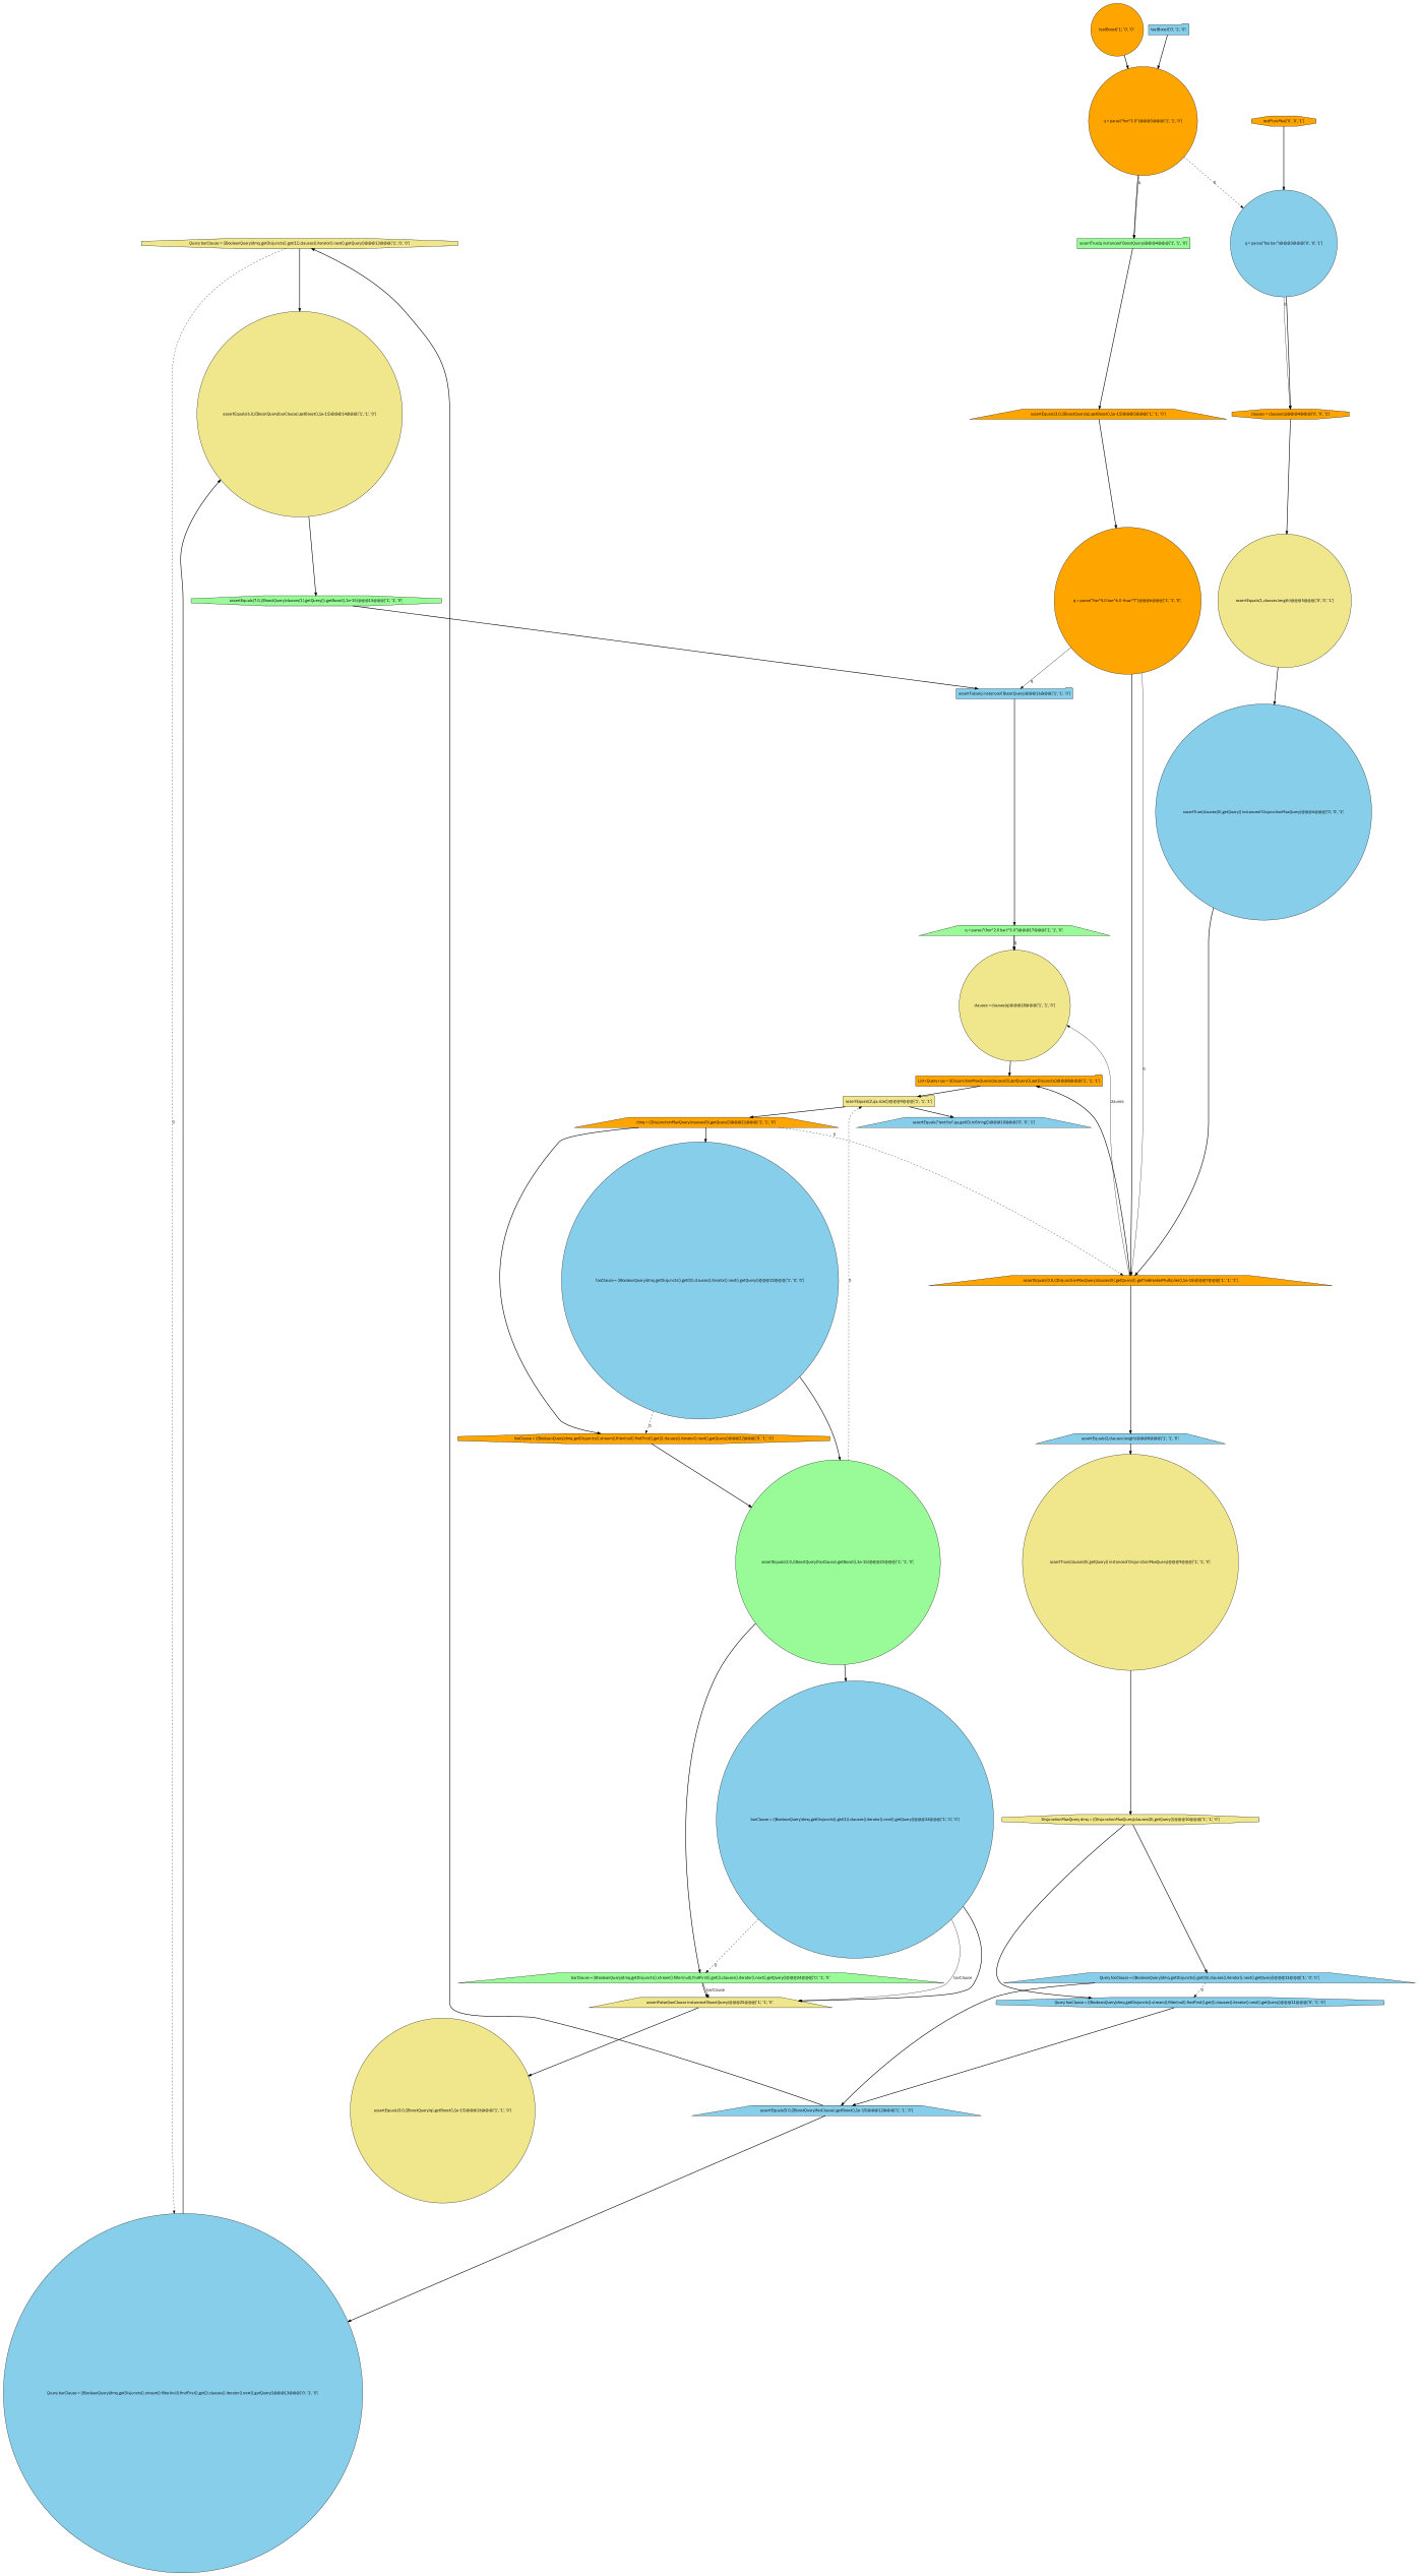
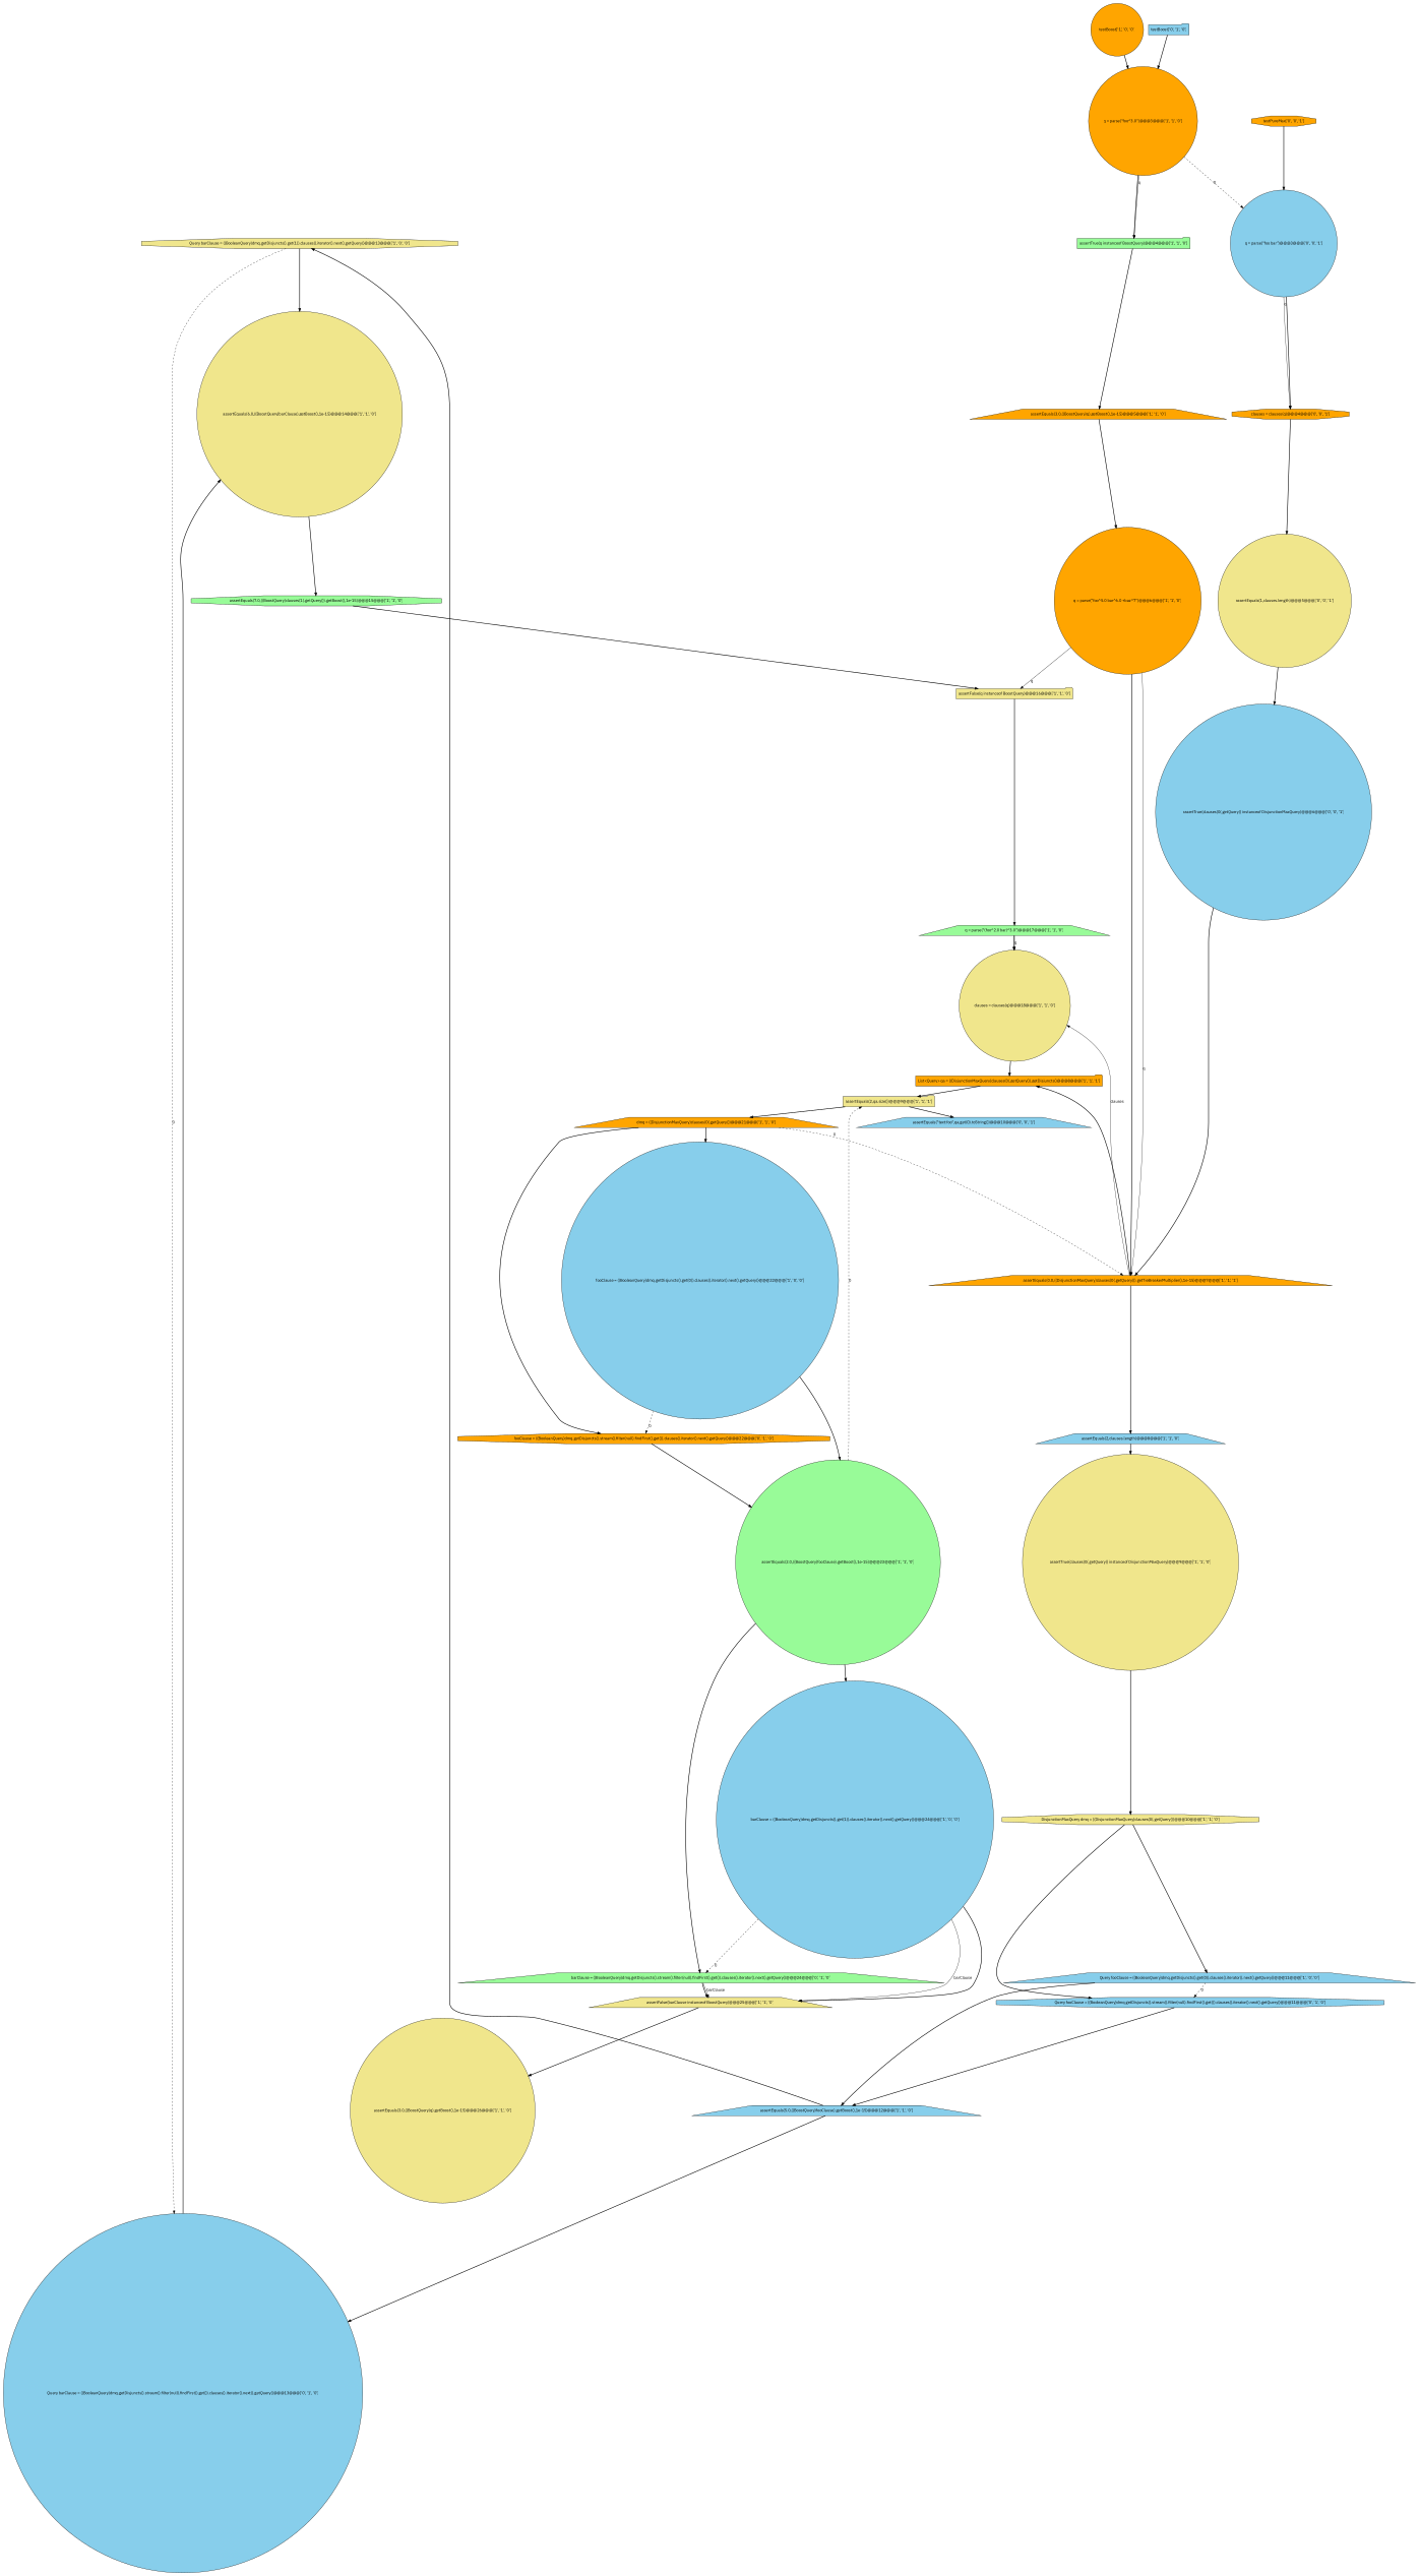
  digraph {
    fontname="IBM Plex Sans"
    node [fillcolor=skyblue fontname="IBM Plex Sans" shape=circle style=filled]
    edge [fontname="IBM Plex Sans" style=bold]
    n1 [fillcolor=khaki label="Query barClause = ((BooleanQuery)dmq.getDisjuncts().get(1)).clauses().iterator().next().getQuery()@@@13@@@['1', '0', '0']" shape=octagon]
    n2 [fillcolor=khaki label="assertEquals(6.0,((BoostQuery)barClause).getBoost(),1e-15)@@@14@@@['1', '1', '0']"]
    n3 [label="Query barClause = ((BooleanQuery)dmq.getDisjuncts().stream().filter(null).findFirst().get()).clauses().iterator().next().getQuery()@@@13@@@['0', '1', '0']"]
    n4 [fillcolor=palegreen label="assertEquals(7.0,((BoostQuery)clauses(1(.getQuery()).getBoost(),1e-15)@@@15@@@['1', '1', '0']" shape=octagon]
    n5 [fillcolor=orange label="assertEquals(3.0,((BoostQuery)q).getBoost(),1e-15)@@@5@@@['1', '1', '0']" shape=trapezium]
    n6 [fillcolor=orange label="q = parse(\"foo^5.0 bar^6.0 +baz^7\")@@@6@@@['1', '1', '0']"]
    n7 [fillcolor=orange label="assertEquals(0.0,((DisjunctionMaxQuery)clauses(0(.getQuery()).getTieBreakerMultiplier(),1e-15)@@@7@@@['1', '1', '1']" shape=trapezium]
-   n8 [label="assertFalse(q instanceof BoostQuery)@@@16@@@['1', '1', '0']" shape=folder]
+   n8 [fillcolor=khaki label="assertFalse(q instanceof BoostQuery)@@@16@@@['1', '1', '0']" shape=folder]
    n9 [label="assertEquals(5.0,((BoostQuery)fooClause).getBoost(),1e-15)@@@12@@@['1', '1', '0']" shape=trapezium]
    n10 [fillcolor=orange label="fooClause = ((BooleanQuery)dmq.getDisjuncts().stream().filter(null).findFirst().get()).clauses().iterator().next().getQuery()@@@22@@@['0', '1', '0']" shape=octagon]
    n11 [fillcolor=palegreen label="assertEquals(2.0,((BoostQuery)fooClause).getBoost(),1e-15)@@@23@@@['1', '1', '0']"]
    n12 [fillcolor=khaki label="assertEquals(2,qa.size())@@@9@@@['1', '1', '1']" shape=folder]
    n13 [label="barClause = ((BooleanQuery)dmq.getDisjuncts().get(1)).clauses().iterator().next().getQuery()@@@24@@@['1', '0', '0']"]
    n14 [fillcolor=palegreen label="barClause = ((BooleanQuery)dmq.getDisjuncts().stream().filter(null).findFirst().get()).clauses().iterator().next().getQuery()@@@24@@@['0', '1', '0']" shape=trapezium]
    n15 [fillcolor=orange label="List<Query> qa = ((DisjunctionMaxQuery)clauses(0(.getQuery()).getDisjuncts()@@@8@@@['1', '1', '1']" shape=folder]
    n16 [label="assertEquals(\"text:foo\",qa.get(0).toString())@@@10@@@['0', '0', '1']" shape=trapezium]
    n17 [fillcolor=orange label="dmq = ((DisjunctionMaxQuery)clauses(0(.getQuery())@@@21@@@['1', '1', '0']" shape=trapezium]
    n18 [label="fooClause = ((BooleanQuery)dmq.getDisjuncts().get(0)).clauses().iterator().next().getQuery()@@@22@@@['1', '0', '0']"]
    n19 [fillcolor=khaki label="assertTrue(clauses(0(.getQuery() instanceof DisjunctionMaxQuery)@@@9@@@['1', '1', '0']"]
    n20 [fillcolor=khaki label="DisjunctionMaxQuery dmq = ((DisjunctionMaxQuery)clauses(0(.getQuery())@@@10@@@['1', '1', '0']" shape=octagon]
    n21 [label="Query fooClause = ((BooleanQuery)dmq.getDisjuncts().get(0)).clauses().iterator().next().getQuery()@@@11@@@['1', '0', '0']" shape=trapezium]
    n22 [label="Query fooClause = ((BooleanQuery)dmq.getDisjuncts().stream().filter(null).findFirst().get()).clauses().iterator().next().getQuery()@@@11@@@['0', '1', '0']" shape=octagon]
    n23 [label="assertEquals(2,clauses.length)@@@8@@@['1', '1', '0']" shape=trapezium]
    n24 [fillcolor=khaki label="assertFalse(barClause instanceof BoostQuery)@@@25@@@['1', '1', '0']" shape=trapezium]
    n25 [fillcolor=khaki label="assertEquals(3.0,((BoostQuery)q).getBoost(),1e-15)@@@26@@@['1', '1', '0']"]
    n26 [fillcolor=khaki label="clauses = clauses(q)@@@18@@@['1', '1', '0']"]
    n27 [label="q = parse(\"foo bar\")@@@3@@@['0', '0', '1']"]
    n28 [fillcolor=orange label="clauses = clauses(q)@@@4@@@['0', '0', '1']" shape=octagon]
    n29 [fillcolor=khaki label="assertEquals(1,clauses.length)@@@5@@@['0', '0', '1']"]
    n30 [fillcolor=palegreen label="q = parse(\"(foo^2.0 bar)^3.0\")@@@17@@@['1', '1', '0']" shape=trapezium]
    n31 [fillcolor=orange label="q = parse(\"foo^3.0\")@@@3@@@['1', '1', '0']"]
    n32 [fillcolor=palegreen label="assertTrue(q instanceof BoostQuery)@@@4@@@['1', '1', '0']" shape=folder]
    n33 [fillcolor=orange label="testPureMax['0', '0', '1']" shape=octagon]
    n34 [label="assertTrue(clauses(0(.getQuery() instanceof DisjunctionMaxQuery)@@@6@@@['0', '0', '1']"]
    n35 [fillcolor=orange label="testBoost['1', '0', '0']"]
    n36 [label="testBoost['0', '1', '0']" shape=folder]
    n1 -> n2
    n1 -> n3 [label=0 style=dashed]
    n2 -> n4
    n3 -> n2
    n4 -> n8
    n5 -> n6
    n6 -> n7 [label=q style=solid]
    n6 -> n7
    n6 -> n8 [label=q style=solid]
    n7 -> n15
    n7 -> n23
    n7 -> n26 [label=clauses style=solid]
    n8 -> n30
    n9 -> n1
    n9 -> n3
    n10 -> n11
    n11 -> n12 [label=0 style=dashed]
    n11 -> n13
    n11 -> n14
    n12 -> n16
    n12 -> n17
    n13 -> n14 [label=0 style=dashed]
    n13 -> n24
    n13 -> n24 [label=barClause style=solid]
    n14 -> n24 [label=barClause style=solid]
    n14 -> n24
    n15 -> n12
    n17 -> n7 [label=0 style=dashed]
    n17 -> n10
    n17 -> n18
    n18 -> n10 [label=0 style=dashed]
    n18 -> n11
    n19 -> n20
    n20 -> n21
    n20 -> n22
    n21 -> n9
    n21 -> n22 [label=0 style=dashed]
    n22 -> n9
    n23 -> n19
    n24 -> n25
    n26 -> n15
    n27 -> n28 [label=q style=solid]
    n27 -> n28
    n28 -> n29
    n29 -> n34
    n30 -> n26 [label=q style=solid]
    n30 -> n26
    n31 -> n27 [label=0 style=dashed]
    n31 -> n32 [label=q style=solid]
    n31 -> n32
    n32 -> n5
    n33 -> n27
    n34 -> n7
    n35 -> n31
    n36 -> n31
  }
